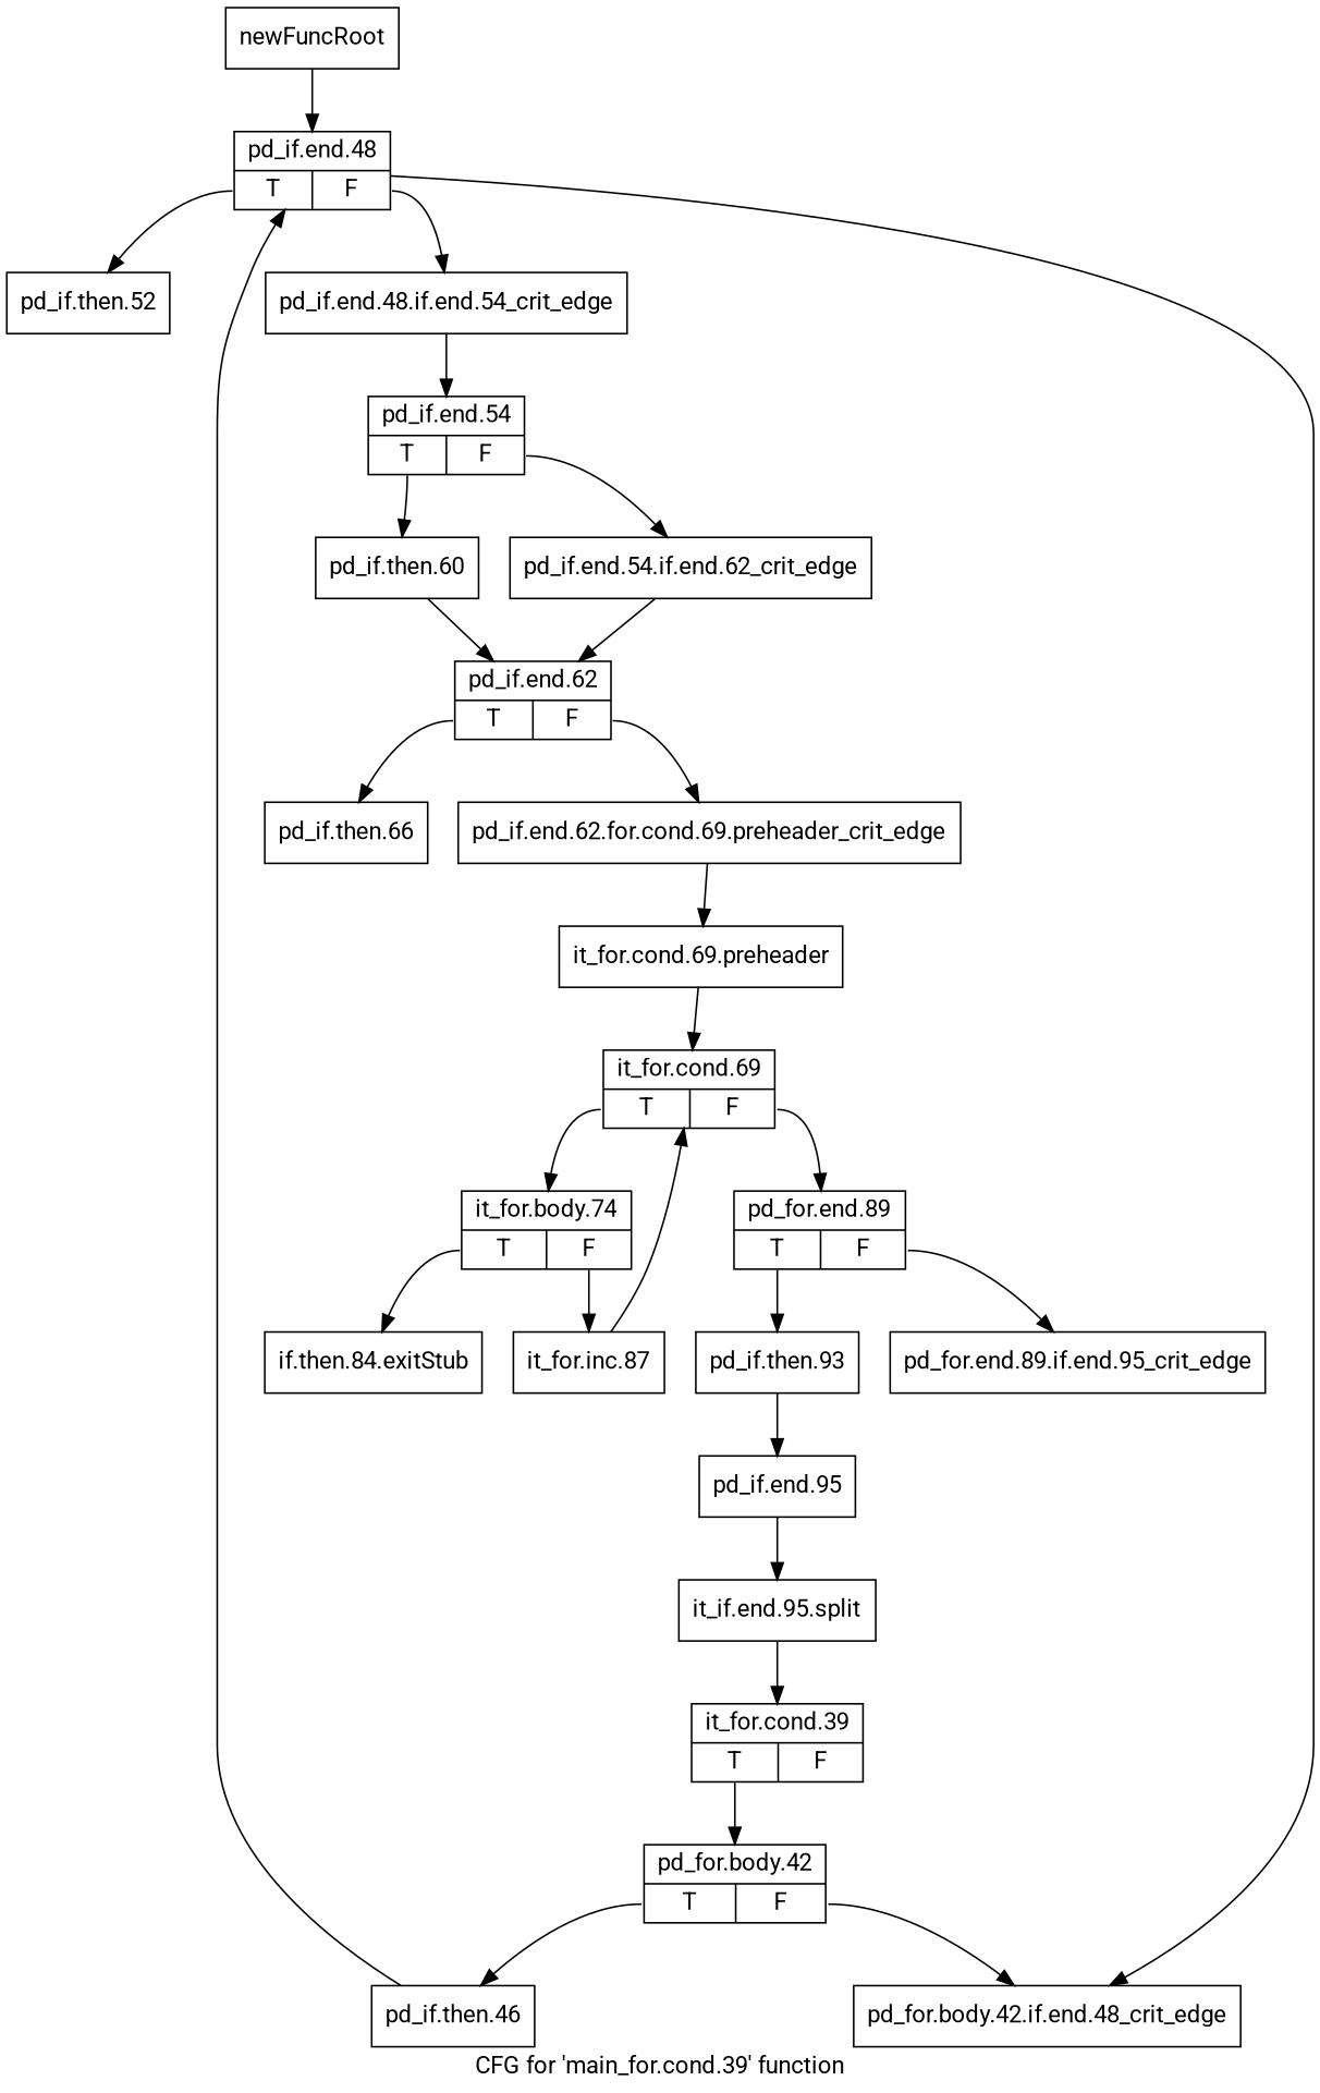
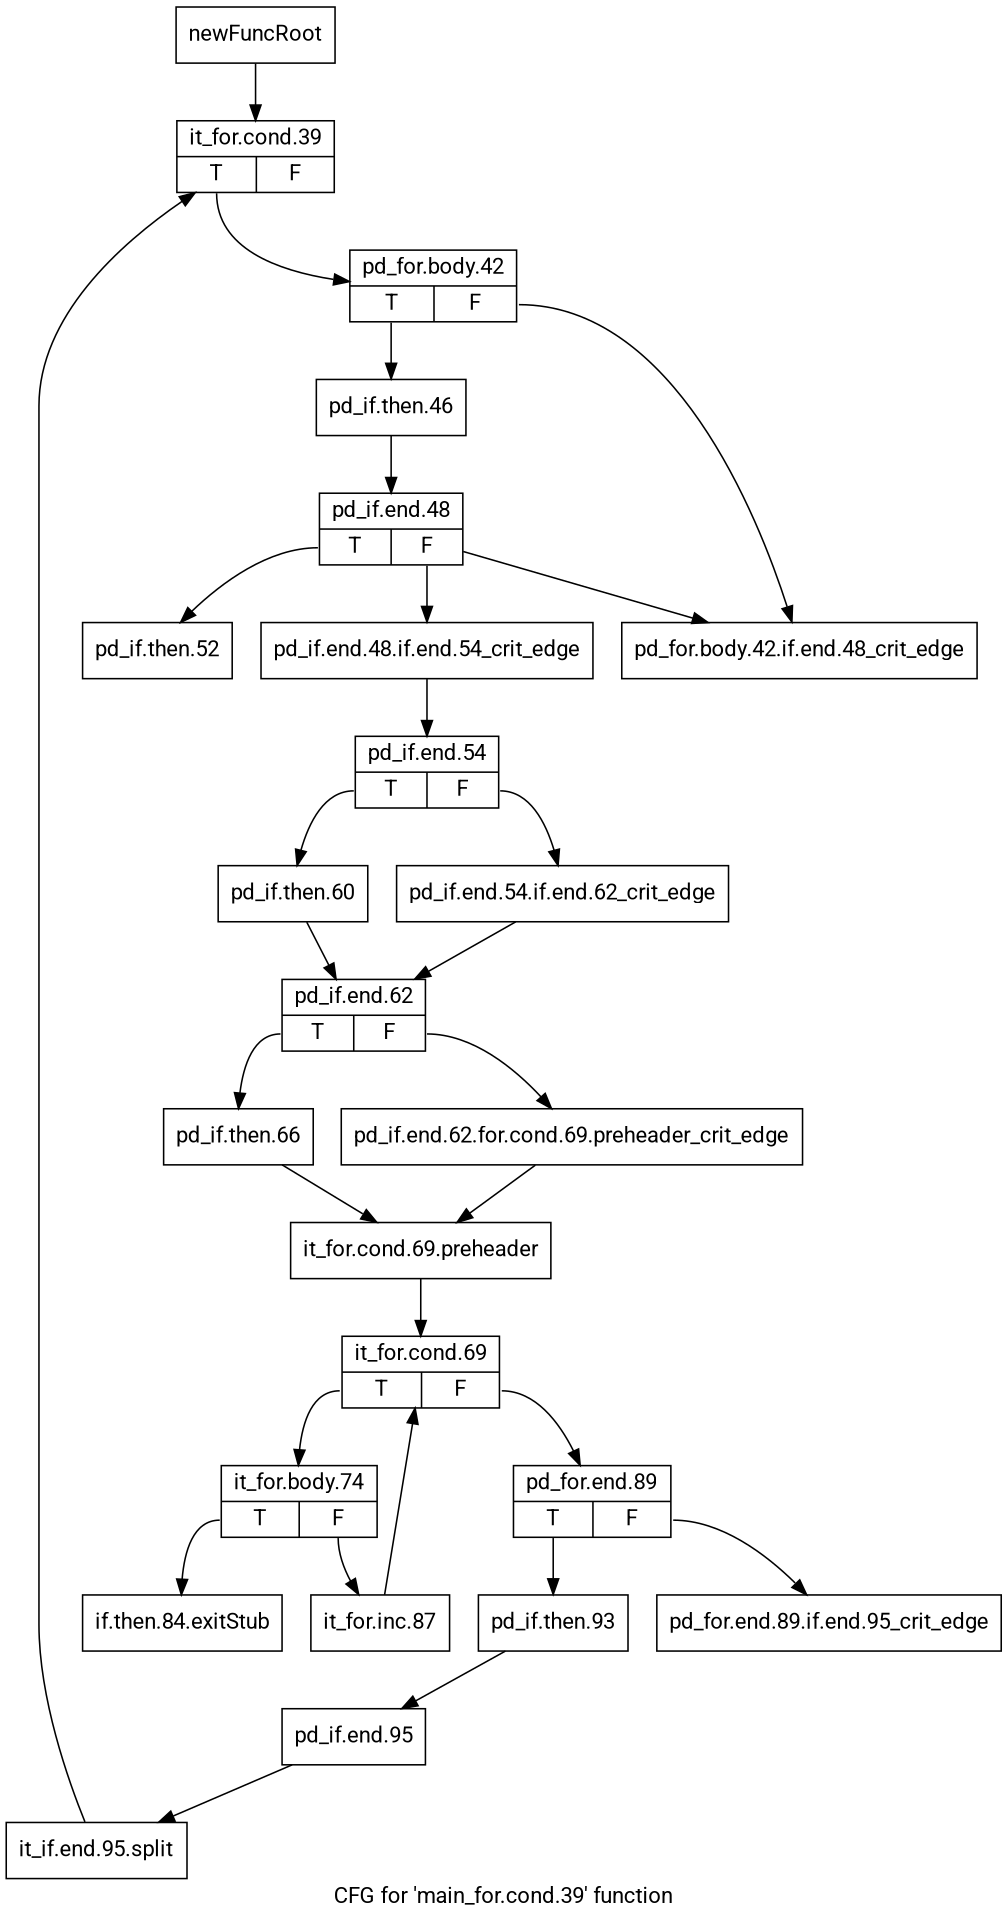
  digraph {
    fontname=Roboto
    label="CFG for 'main_for.cond.39' function"
    node [fontname=Roboto shape=record]
    edge [fontname=Roboto]
    n1 [label="{newFuncRoot}"]
    n2 [label="{it_for.cond.39|{<s0>T|<s1>F}}"]
    n3 [label="{pd_for.body.42|{<s0>T|<s1>F}}"]
    n4 [label="{pd_if.then.46}"]
    n5 [label="{pd_for.body.42.if.end.48_crit_edge}"]
    n6 [label="{if.then.84.exitStub}"]
    n7 [label="{pd_if.end.48|{<s0>T|<s1>F}}"]
    n8 [label="{pd_if.then.52}"]
    n9 [label="{pd_if.end.48.if.end.54_crit_edge}"]
    n10 [label="{pd_if.end.54|{<s0>T|<s1>F}}"]
    n11 [label="{pd_if.then.60}"]
    n12 [label="{pd_if.end.54.if.end.62_crit_edge}"]
    n13 [label="{pd_if.end.62|{<s0>T|<s1>F}}"]
    n14 [label="{pd_if.then.66}"]
    n15 [label="{pd_if.end.62.for.cond.69.preheader_crit_edge}"]
    n16 [label="{it_for.cond.69.preheader}"]
    n17 [label="{it_for.cond.69|{<s0>T|<s1>F}}"]
    n18 [label="{it_for.body.74|{<s0>T|<s1>F}}"]
    n19 [label="{pd_for.end.89|{<s0>T|<s1>F}}"]
    n20 [label="{it_for.inc.87}"]
    n21 [label="{pd_if.then.93}"]
    n22 [label="{pd_for.end.89.if.end.95_crit_edge}"]
    n23 [label="{pd_if.end.95}"]
    n24 [label="{it_if.end.95.split}"]
-   n1 -> n7
+   n1 -> n2
    n2 -> n3 [tailport=s0]
    n3 -> n4 [tailport=s0]
    n3 -> n5 [tailport=s1]
    n4 -> n7
    n7 -> n5
    n7 -> n8 [tailport=s0]
    n7 -> n9 [tailport=s1]
    n9 -> n10
    n10 -> n11 [tailport=s0]
    n10 -> n12 [tailport=s1]
    n11 -> n13
    n12 -> n13
    n13 -> n14 [tailport=s0]
    n13 -> n15 [tailport=s1]
+   n14 -> n16
    n15 -> n16
    n16 -> n17
    n17 -> n18 [tailport=s0]
    n17 -> n19 [tailport=s1]
    n18 -> n6 [tailport=s0]
    n18 -> n20 [tailport=s1]
    n19 -> n21 [tailport=s0]
    n19 -> n22 [tailport=s1]
    n20 -> n17
    n21 -> n23
    n23 -> n24
    n24 -> n2
  }
